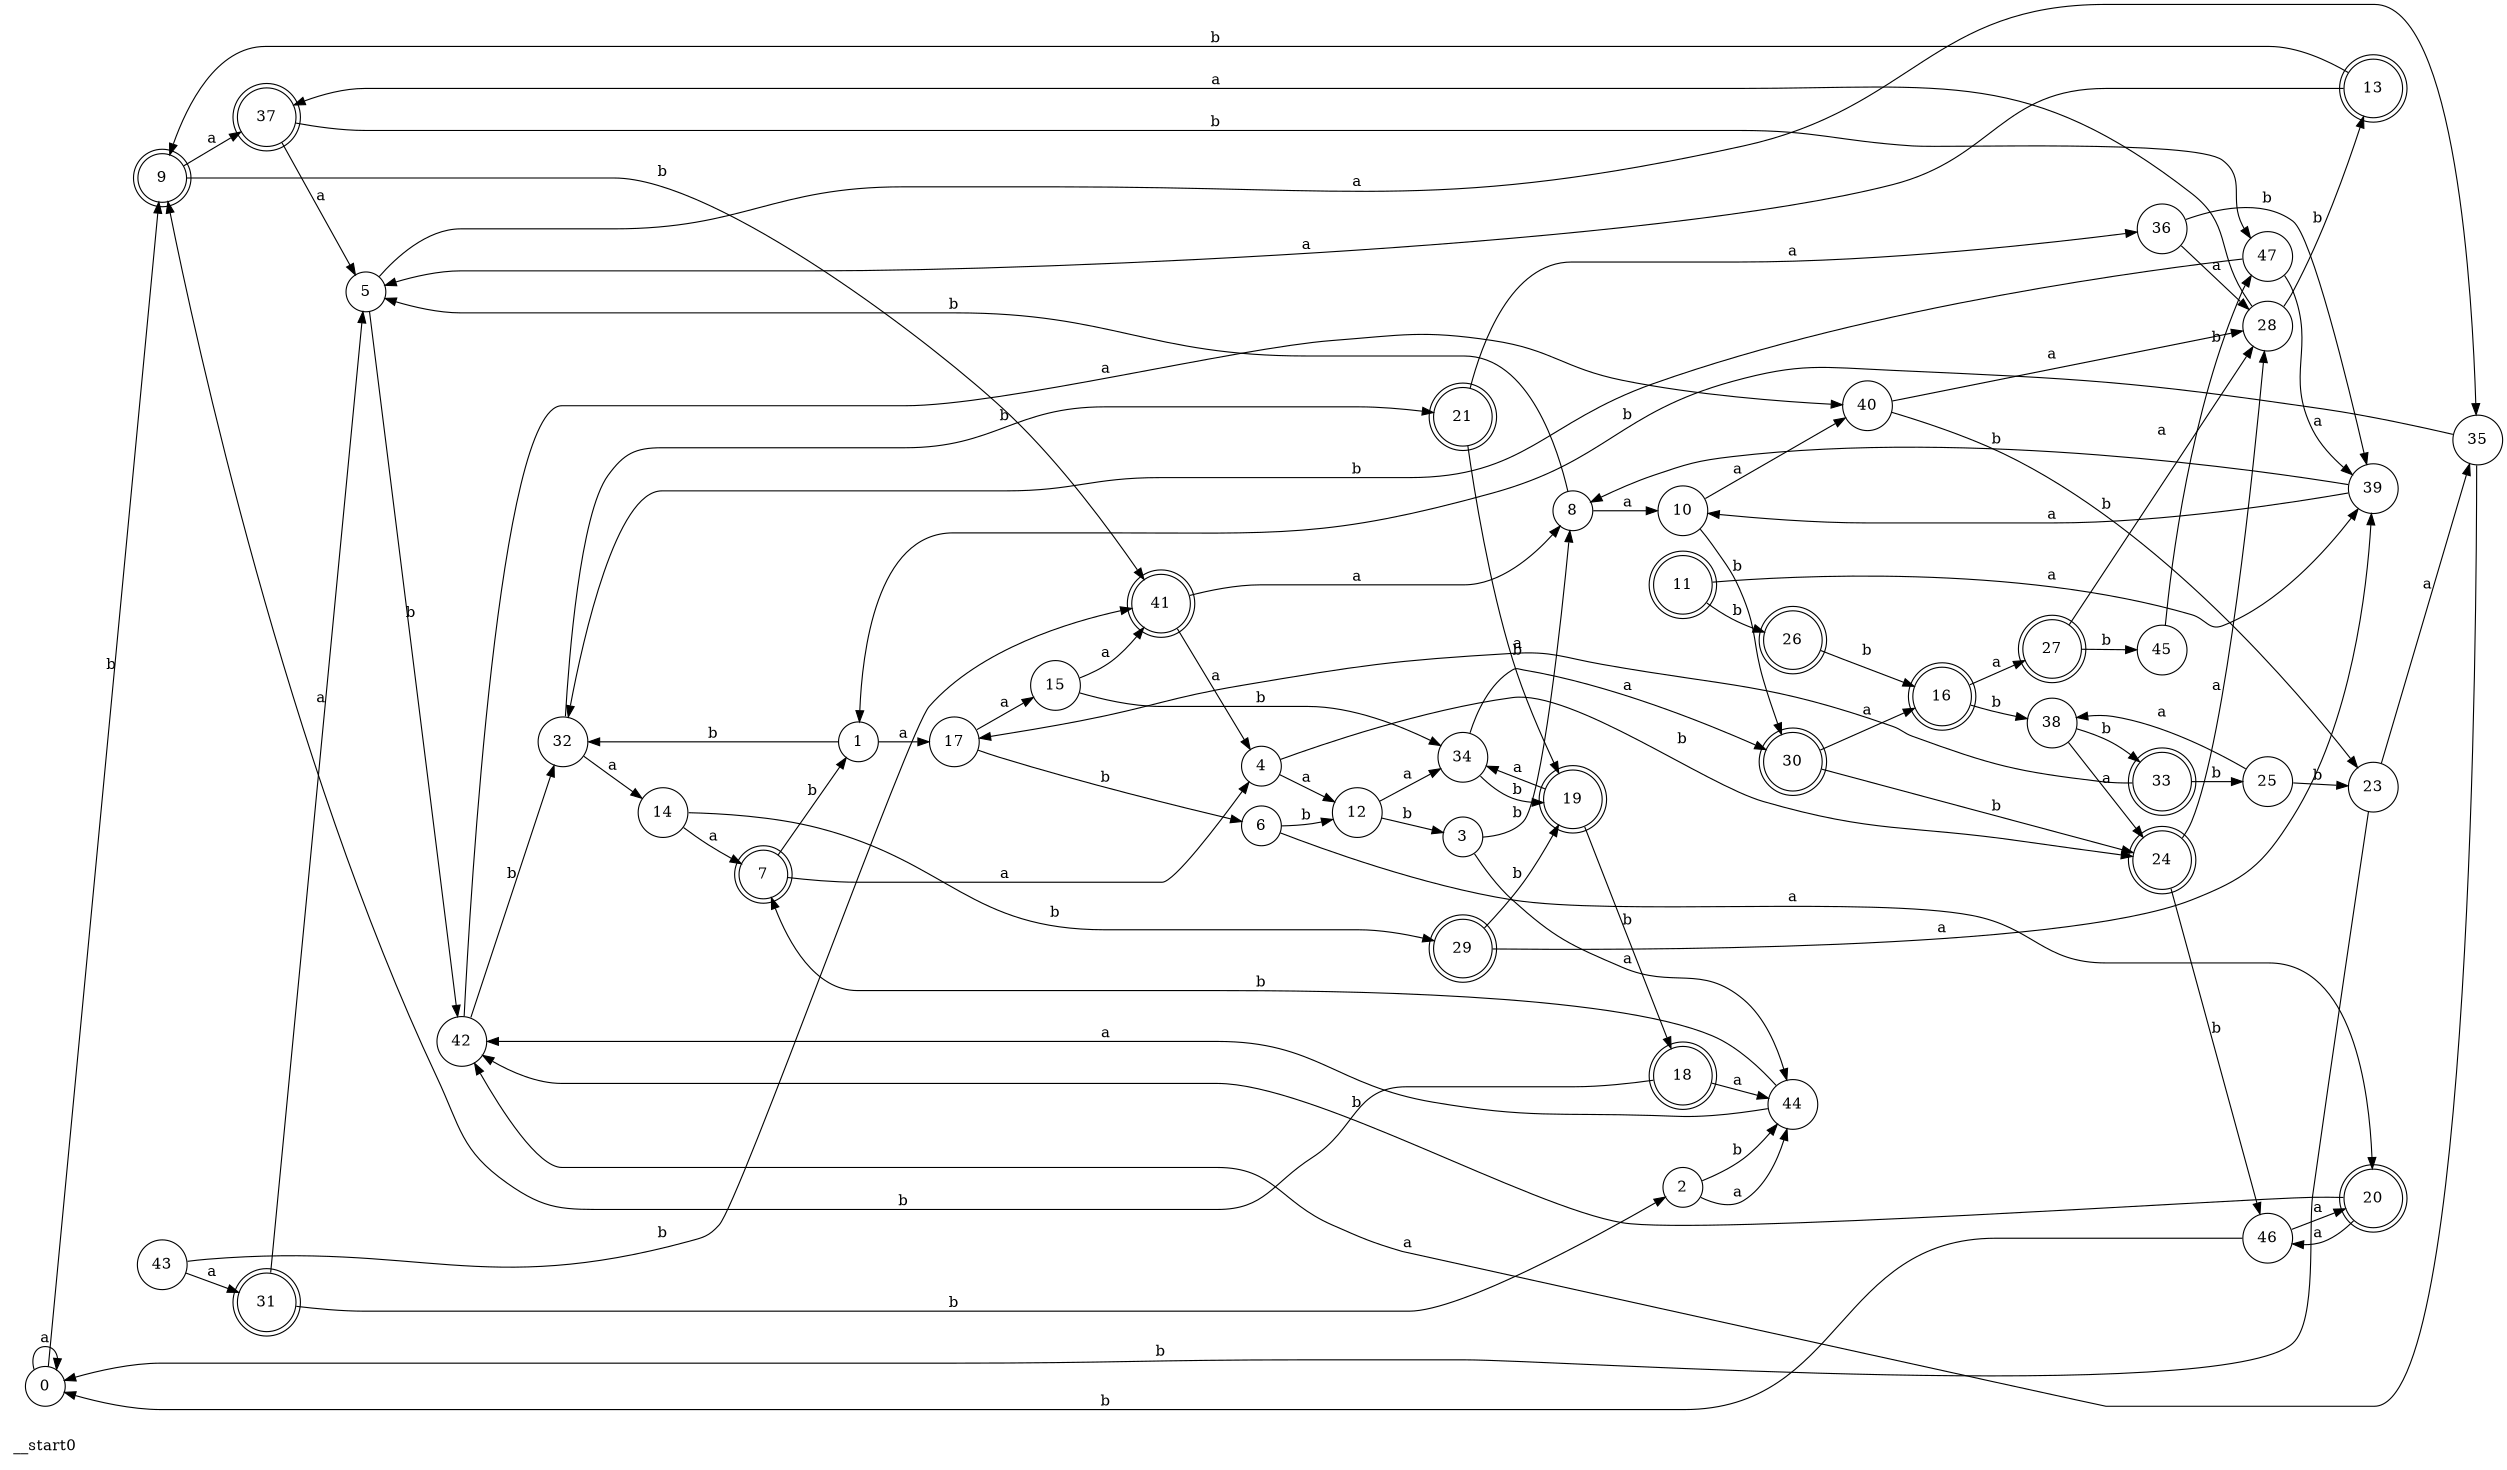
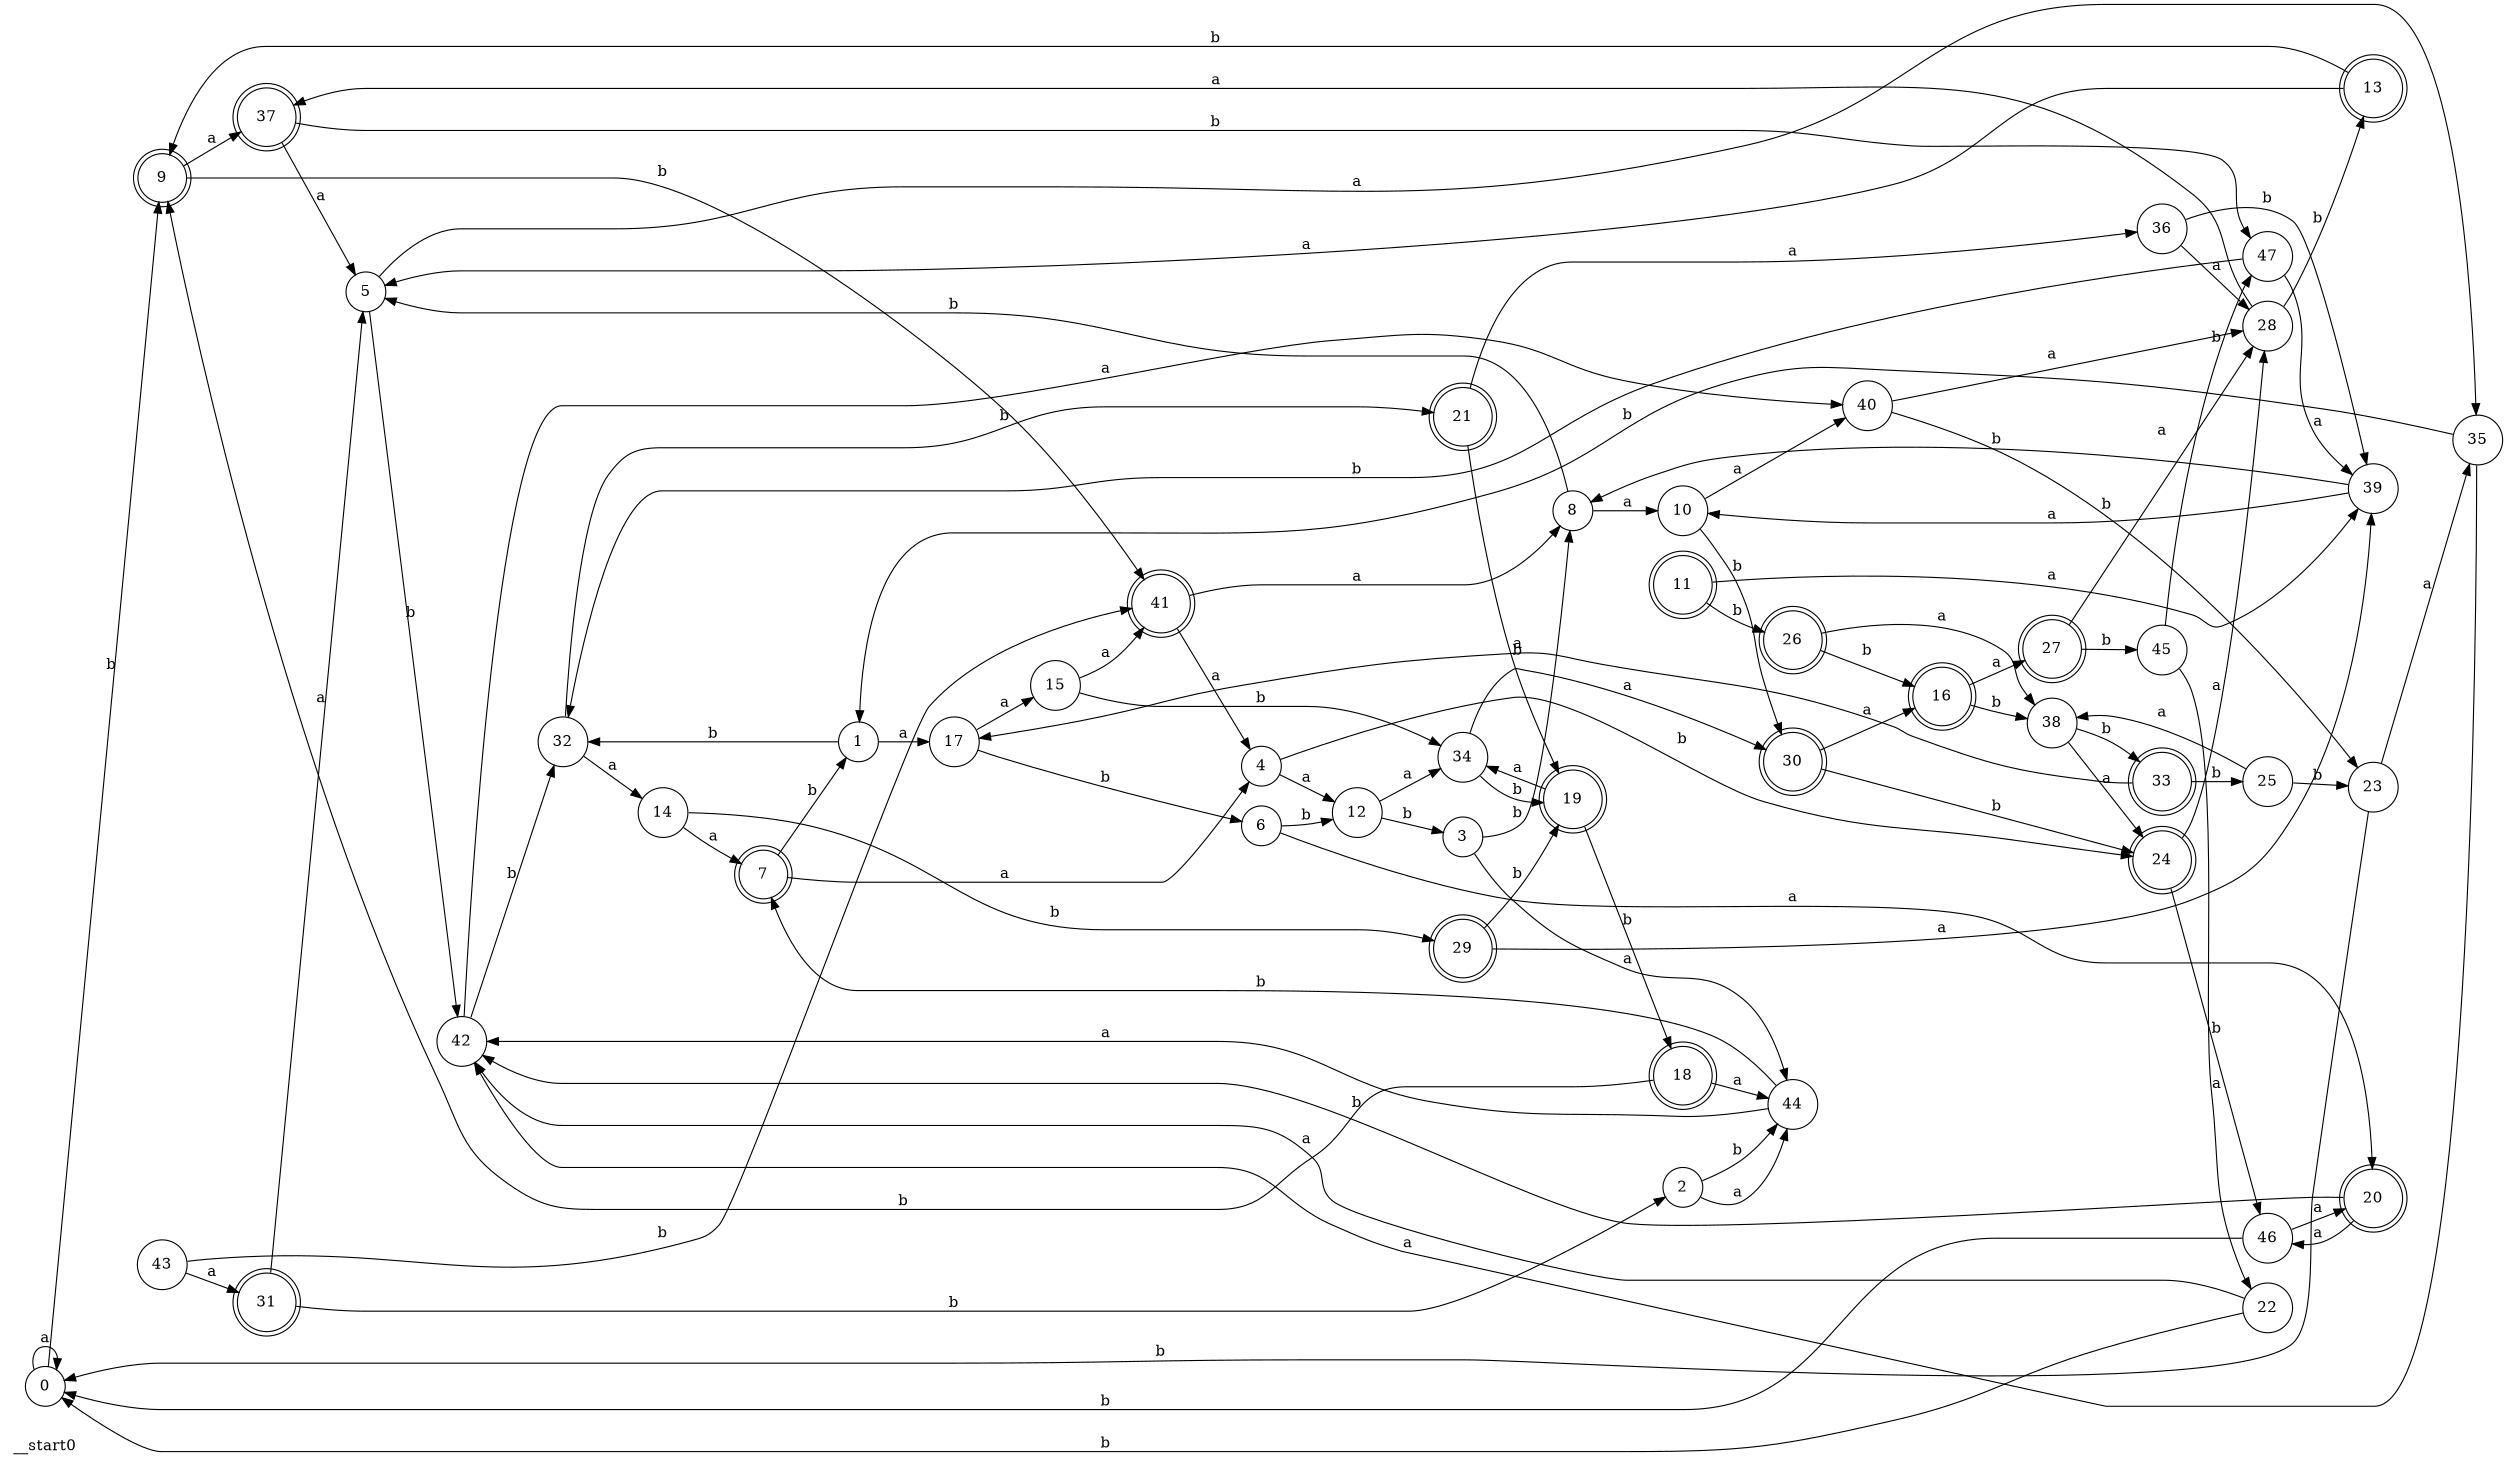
  digraph {
    rankdir=LR
    node [shape=circle color=black fillcolor=white style=filled]
    __start0 [shape=none color="" fillcolor="" style=""]
    n2 [label=0]
    n3 [label=9 shape=doublecircle style="rounded,filled"]
    n4 [label=37 shape=doublecircle style="rounded,filled"]
    n5 [label=41 shape=doublecircle style="rounded,filled"]
    n6 [label=1]
    n7 [label=17]
    n8 [label=32]
    n9 [label=6]
    n10 [label=15]
    n11 [label=14]
    n12 [label=21 shape=doublecircle style="rounded,filled"]
    n13 [label=2]
    n14 [label=44]
    n15 [label=42]
    n16 [label=7 shape=doublecircle style="rounded,filled"]
    n17 [label=3]
    n18 [label=8]
    n19 [label=5]
    n20 [label=10]
    n21 [label=4]
    n22 [label=12]
    n23 [label=24 shape=doublecircle style="rounded,filled"]
    n24 [label=34]
    n25 [label=46]
    n26 [label=28]
    n27 [label=35]
    n28 [label=40]
    n29 [label=20 shape=doublecircle style="rounded,filled"]
    n30 [label=30 shape=doublecircle style="rounded,filled"]
    n31 [label=47]
    n32 [label=16 shape=doublecircle style="rounded,filled"]
    n33 [label=23]
    n34 [label=11 shape=doublecircle style="rounded,filled"]
    n35 [label=26 shape=doublecircle style="rounded,filled"]
    n36 [label=39]
    n37 [label=38]
    n38 [label=19 shape=doublecircle style="rounded,filled"]
    n39 [label=13 shape=doublecircle style="rounded,filled"]
    n40 [label=29 shape=doublecircle style="rounded,filled"]
    n41 [label=27 shape=doublecircle style="rounded,filled"]
    n42 [label=33 shape=doublecircle style="rounded,filled"]
    n43 [label=45]
+   n44 [label=22]
    n45 [label=18 shape=doublecircle style="rounded,filled"]
    n46 [label=36]
    n47 [label=25]
    n48 [label=31 shape=doublecircle style="rounded,filled"]
    n49 [label=43]
    n2 -> n2 [label=a]
    n2 -> n3 [label=b]
    n3 -> n4 [label=a]
    n3 -> n5 [label=b]
    n4 -> n19 [label=a]
    n4 -> n31 [label=b]
    n5 -> n18 [label=a]
    n5 -> n21 [label=a]
    n6 -> n7 [label=a]
    n6 -> n8 [label=b]
    n7 -> n9 [label=b]
    n7 -> n10 [label=a]
    n8 -> n11 [label=a]
    n8 -> n12 [label=b]
    n9 -> n22 [label=b]
    n9 -> n29 [label=a]
    n10 -> n5 [label=a]
    n10 -> n24 [label=b]
    n11 -> n16 [label=a]
    n11 -> n40 [label=b]
    n12 -> n38 [label=b]
    n12 -> n46 [label=a]
    n13 -> n14 [label=a]
    n13 -> n14 [label=b]
    n14 -> n15 [label=a]
    n14 -> n16 [label=b]
    n15 -> n8 [label=b]
    n15 -> n28 [label=a]
    n16 -> n6 [label=b]
    n16 -> n21 [label=a]
    n17 -> n14 [label=a]
    n17 -> n18 [label=b]
    n18 -> n19 [label=b]
    n18 -> n20 [label=a]
    n19 -> n15 [label=b]
    n19 -> n27 [label=a]
    n20 -> n28 [label=a]
    n20 -> n30 [label=b]
    n21 -> n22 [label=a]
    n21 -> n23 [label=b]
    n22 -> n17 [label=b]
    n22 -> n24 [label=a]
    n23 -> n25 [label=b]
    n23 -> n26 [label=a]
    n24 -> n30 [label=a]
    n24 -> n38 [label=b]
    n25 -> n2 [label=b]
    n25 -> n29 [label=a]
    n26 -> n4 [label=a]
    n26 -> n39 [label=b]
    n27 -> n6 [label=b]
    n27 -> n15 [label=a]
    n28 -> n26 [label=a]
    n28 -> n33 [label=b]
    n29 -> n15 [label=b]
    n29 -> n25 [label=a]
    n30 -> n23 [label=b]
    n30 -> n32 [label=a]
    n31 -> n8 [label=b]
    n31 -> n36 [label=a]
    n32 -> n37 [label=b]
    n32 -> n41 [label=a]
    n33 -> n2 [label=b]
    n33 -> n27 [label=a]
    n34 -> n35 [label=b]
    n34 -> n36 [label=a]
    n35 -> n32 [label=b]
+   n35 -> n37 [label=a]
    n36 -> n18 [label=b]
    n36 -> n20 [label=a]
    n37 -> n23 [label=a]
    n37 -> n42 [label=b]
    n38 -> n24 [label=a]
    n38 -> n45 [label=b]
    n39 -> n3 [label=b]
    n39 -> n19 [label=a]
    n40 -> n36 [label=a]
    n40 -> n38 [label=b]
    n41 -> n26 [label=a]
    n41 -> n43 [label=b]
    n42 -> n7 [label=a]
    n42 -> n47 [label=b]
    n43 -> n31 [label=b]
+   n43 -> n44 [label=a]
+   n44 -> n2 [label=b]
+   n44 -> n15 [label=a]
    n45 -> n3 [label=b]
    n45 -> n14 [label=a]
    n46 -> n26 [label=a]
    n46 -> n36 [label=b]
    n47 -> n33 [label=b]
    n47 -> n37 [label=a]
    n48 -> n13 [label=b]
    n48 -> n19 [label=a]
    n49 -> n5 [label=b]
    n49 -> n48 [label=a]
  }
